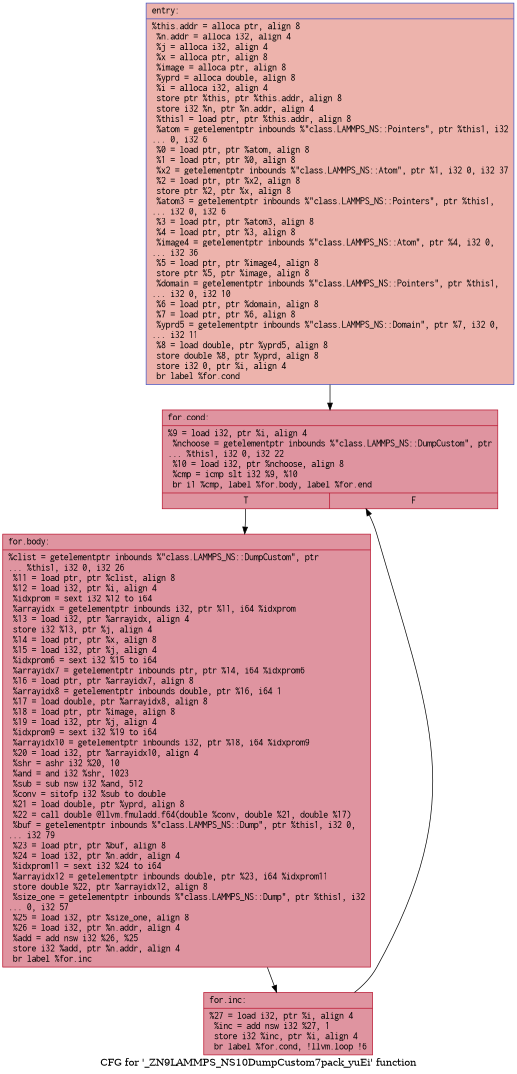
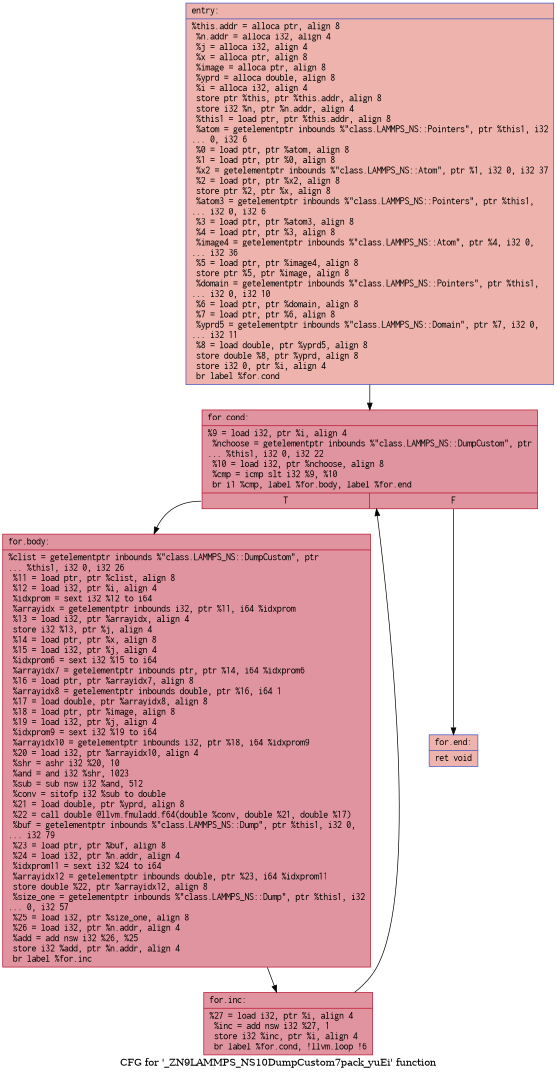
  digraph {
    label="CFG for '_ZN9LAMMPS_NS10DumpCustom7pack_yuEi' function"
    node [color="#b70d28ff" fillcolor="#b70d2870" fontname=Courier shape=record style=filled]
    n1 [color="#3d50c3ff" fillcolor="#d6524470" label="{entry:\l|  %this.addr = alloca ptr, align 8\l  %n.addr = alloca i32, align 4\l  %j = alloca i32, align 4\l  %x = alloca ptr, align 8\l  %image = alloca ptr, align 8\l  %yprd = alloca double, align 8\l  %i = alloca i32, align 4\l  store ptr %this, ptr %this.addr, align 8\l  store i32 %n, ptr %n.addr, align 4\l  %this1 = load ptr, ptr %this.addr, align 8\l  %atom = getelementptr inbounds %\"class.LAMMPS_NS::Pointers\", ptr %this1, i32\l... 0, i32 6\l  %0 = load ptr, ptr %atom, align 8\l  %1 = load ptr, ptr %0, align 8\l  %x2 = getelementptr inbounds %\"class.LAMMPS_NS::Atom\", ptr %1, i32 0, i32 37\l  %2 = load ptr, ptr %x2, align 8\l  store ptr %2, ptr %x, align 8\l  %atom3 = getelementptr inbounds %\"class.LAMMPS_NS::Pointers\", ptr %this1,\l... i32 0, i32 6\l  %3 = load ptr, ptr %atom3, align 8\l  %4 = load ptr, ptr %3, align 8\l  %image4 = getelementptr inbounds %\"class.LAMMPS_NS::Atom\", ptr %4, i32 0,\l... i32 36\l  %5 = load ptr, ptr %image4, align 8\l  store ptr %5, ptr %image, align 8\l  %domain = getelementptr inbounds %\"class.LAMMPS_NS::Pointers\", ptr %this1,\l... i32 0, i32 10\l  %6 = load ptr, ptr %domain, align 8\l  %7 = load ptr, ptr %6, align 8\l  %yprd5 = getelementptr inbounds %\"class.LAMMPS_NS::Domain\", ptr %7, i32 0,\l... i32 11\l  %8 = load double, ptr %yprd5, align 8\l  store double %8, ptr %yprd, align 8\l  store i32 0, ptr %i, align 4\l  br label %for.cond\l}"]
    n2 [label="{for.cond:\l|  %9 = load i32, ptr %i, align 4\l  %nchoose = getelementptr inbounds %\"class.LAMMPS_NS::DumpCustom\", ptr\l... %this1, i32 0, i32 22\l  %10 = load i32, ptr %nchoose, align 8\l  %cmp = icmp slt i32 %9, %10\l  br i1 %cmp, label %for.body, label %for.end\l|{<s0>T|<s1>F}}"]
    n3 [label="{for.body:\l|  %clist = getelementptr inbounds %\"class.LAMMPS_NS::DumpCustom\", ptr\l... %this1, i32 0, i32 26\l  %11 = load ptr, ptr %clist, align 8\l  %12 = load i32, ptr %i, align 4\l  %idxprom = sext i32 %12 to i64\l  %arrayidx = getelementptr inbounds i32, ptr %11, i64 %idxprom\l  %13 = load i32, ptr %arrayidx, align 4\l  store i32 %13, ptr %j, align 4\l  %14 = load ptr, ptr %x, align 8\l  %15 = load i32, ptr %j, align 4\l  %idxprom6 = sext i32 %15 to i64\l  %arrayidx7 = getelementptr inbounds ptr, ptr %14, i64 %idxprom6\l  %16 = load ptr, ptr %arrayidx7, align 8\l  %arrayidx8 = getelementptr inbounds double, ptr %16, i64 1\l  %17 = load double, ptr %arrayidx8, align 8\l  %18 = load ptr, ptr %image, align 8\l  %19 = load i32, ptr %j, align 4\l  %idxprom9 = sext i32 %19 to i64\l  %arrayidx10 = getelementptr inbounds i32, ptr %18, i64 %idxprom9\l  %20 = load i32, ptr %arrayidx10, align 4\l  %shr = ashr i32 %20, 10\l  %and = and i32 %shr, 1023\l  %sub = sub nsw i32 %and, 512\l  %conv = sitofp i32 %sub to double\l  %21 = load double, ptr %yprd, align 8\l  %22 = call double @llvm.fmuladd.f64(double %conv, double %21, double %17)\l  %buf = getelementptr inbounds %\"class.LAMMPS_NS::Dump\", ptr %this1, i32 0,\l... i32 79\l  %23 = load ptr, ptr %buf, align 8\l  %24 = load i32, ptr %n.addr, align 4\l  %idxprom11 = sext i32 %24 to i64\l  %arrayidx12 = getelementptr inbounds double, ptr %23, i64 %idxprom11\l  store double %22, ptr %arrayidx12, align 8\l  %size_one = getelementptr inbounds %\"class.LAMMPS_NS::Dump\", ptr %this1, i32\l... 0, i32 57\l  %25 = load i32, ptr %size_one, align 8\l  %26 = load i32, ptr %n.addr, align 4\l  %add = add nsw i32 %26, %25\l  store i32 %add, ptr %n.addr, align 4\l  br label %for.inc\l}"]
+   n4 [color="#3d50c3ff" fillcolor="#d6524470" label="{for.end:\l|  ret void\l}"]
    n5 [label="{for.inc:\l|  %27 = load i32, ptr %i, align 4\l  %inc = add nsw i32 %27, 1\l  store i32 %inc, ptr %i, align 4\l  br label %for.cond, !llvm.loop !6\l}"]
    n1 -> n2
    n2 -> n3 [tailport=s0]
+   n2 -> n4 [tailport=s1]
    n3 -> n5
    n5 -> n2
  }
